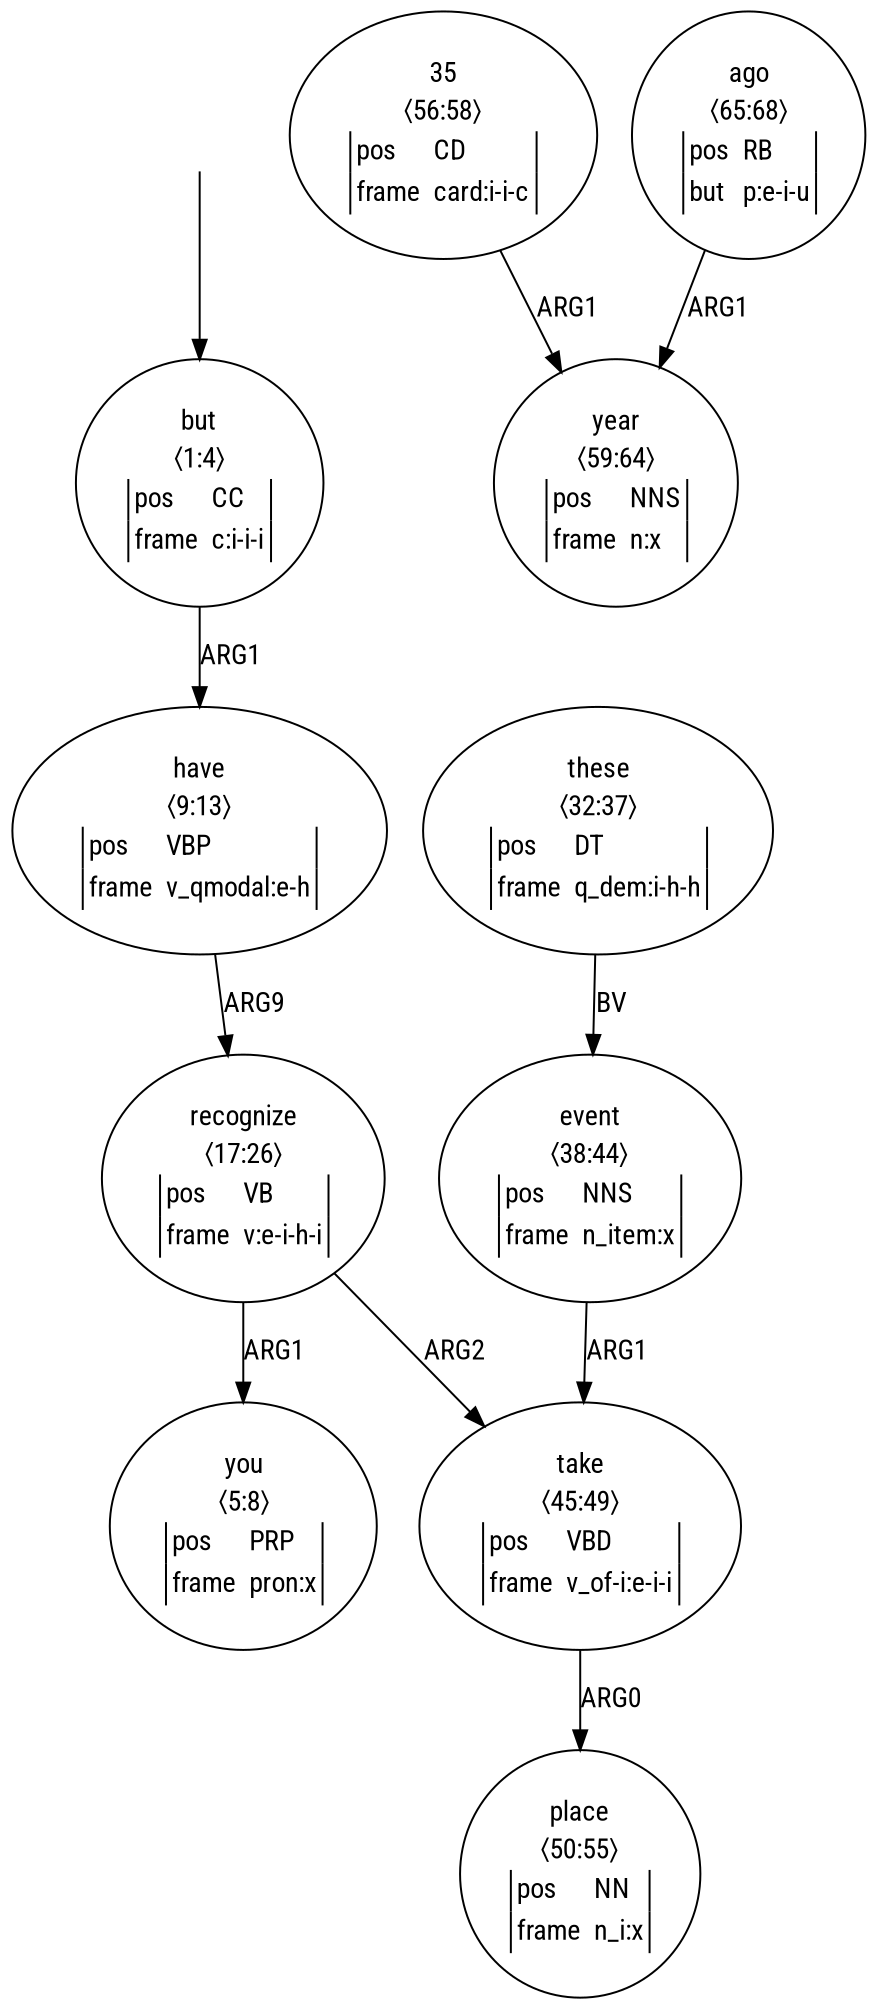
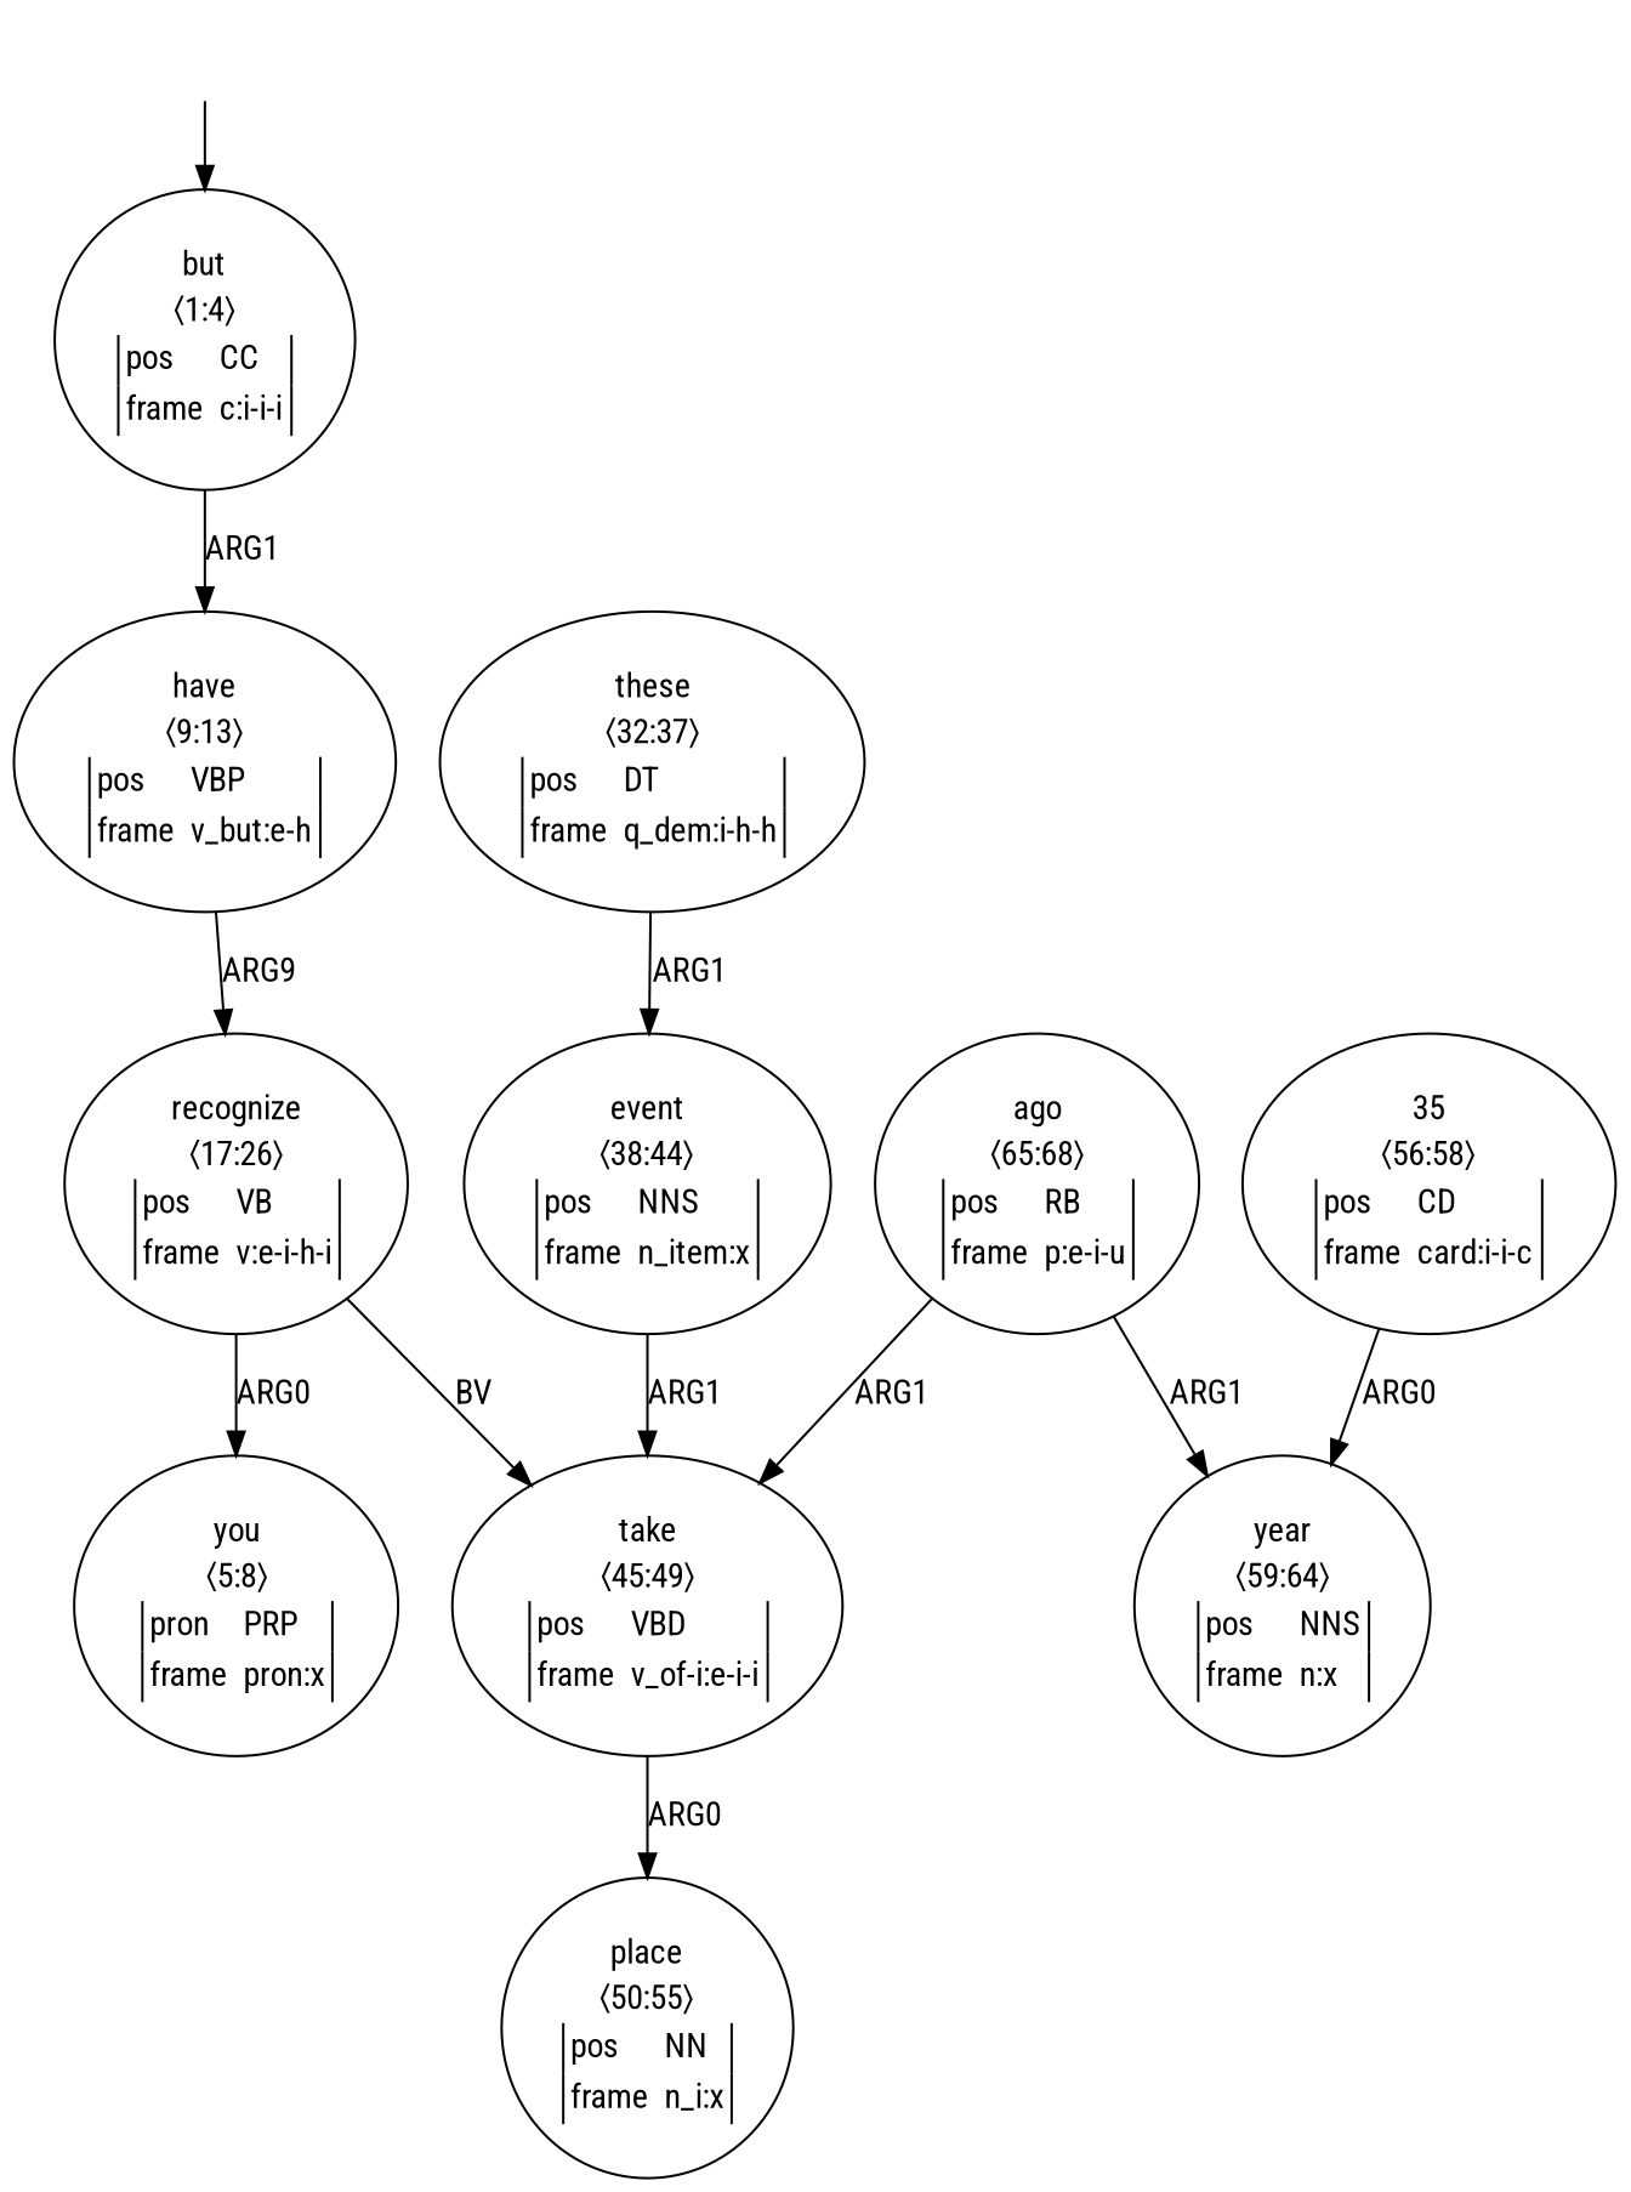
  digraph {
    fontname="Roboto Condensed"
    node [fontname="Roboto Condensed"]
    edge [fontname="Roboto Condensed"]
    top [style=invis]
    n2 [label=<<table align="center" border="0" cellspacing="0"><tr><td colspan="2">but</td></tr><tr><td colspan="2">〈1:4〉</td></tr><tr><td sides="l" border="1" align="left">pos</td><td sides="r" border="1" align="left">CC</td></tr><tr><td sides="l" border="1" align="left">frame</td><td sides="r" border="1" align="left">c:i-i-i</td></tr></table>>]
-   n3 [label=<<table align="center" border="0" cellspacing="0"><tr><td colspan="2">have</td></tr><tr><td colspan="2">〈9:13〉</td></tr><tr><td sides="l" border="1" align="left">pos</td><td sides="r" border="1" align="left">VBP</td></tr><tr><td sides="l" border="1" align="left">frame</td><td sides="r" border="1" align="left">v_qmodal:e-h</td></tr></table>>]
+   n3 [label=<<table align="center" border="0" cellspacing="0"><tr><td colspan="2">have</td></tr><tr><td colspan="2">〈9:13〉</td></tr><tr><td sides="l" border="1" align="left">pos</td><td sides="r" border="1" align="left">VBP</td></tr><tr><td sides="l" border="1" align="left">frame</td><td sides="r" border="1" align="left">v_but:e-h</td></tr></table>>]
    n4 [label=<<table align="center" border="0" cellspacing="0"><tr><td colspan="2">recognize</td></tr><tr><td colspan="2">〈17:26〉</td></tr><tr><td sides="l" border="1" align="left">pos</td><td sides="r" border="1" align="left">VB</td></tr><tr><td sides="l" border="1" align="left">frame</td><td sides="r" border="1" align="left">v:e-i-h-i</td></tr></table>>]
-   n5 [label=<<table align="center" border="0" cellspacing="0"><tr><td colspan="2">you</td></tr><tr><td colspan="2">〈5:8〉</td></tr><tr><td sides="l" border="1" align="left">pos</td><td sides="r" border="1" align="left">PRP</td></tr><tr><td sides="l" border="1" align="left">frame</td><td sides="r" border="1" align="left">pron:x</td></tr></table>>]
+   n5 [label=<<table align="center" border="0" cellspacing="0"><tr><td colspan="2">you</td></tr><tr><td colspan="2">〈5:8〉</td></tr><tr><td sides="l" border="1" align="left">pron</td><td sides="r" border="1" align="left">PRP</td></tr><tr><td sides="l" border="1" align="left">frame</td><td sides="r" border="1" align="left">pron:x</td></tr></table>>]
    n6 [label=<<table align="center" border="0" cellspacing="0"><tr><td colspan="2">take</td></tr><tr><td colspan="2">〈45:49〉</td></tr><tr><td sides="l" border="1" align="left">pos</td><td sides="r" border="1" align="left">VBD</td></tr><tr><td sides="l" border="1" align="left">frame</td><td sides="r" border="1" align="left">v_of-i:e-i-i</td></tr></table>>]
    n7 [label=<<table align="center" border="0" cellspacing="0"><tr><td colspan="2">place</td></tr><tr><td colspan="2">〈50:55〉</td></tr><tr><td sides="l" border="1" align="left">pos</td><td sides="r" border="1" align="left">NN</td></tr><tr><td sides="l" border="1" align="left">frame</td><td sides="r" border="1" align="left">n_i:x</td></tr></table>>]
    n8 [label=<<table align="center" border="0" cellspacing="0"><tr><td colspan="2">these</td></tr><tr><td colspan="2">〈32:37〉</td></tr><tr><td sides="l" border="1" align="left">pos</td><td sides="r" border="1" align="left">DT</td></tr><tr><td sides="l" border="1" align="left">frame</td><td sides="r" border="1" align="left">q_dem:i-h-h</td></tr></table>>]
    n9 [label=<<table align="center" border="0" cellspacing="0"><tr><td colspan="2">event</td></tr><tr><td colspan="2">〈38:44〉</td></tr><tr><td sides="l" border="1" align="left">pos</td><td sides="r" border="1" align="left">NNS</td></tr><tr><td sides="l" border="1" align="left">frame</td><td sides="r" border="1" align="left">n_item:x</td></tr></table>>]
    n10 [label=<<table align="center" border="0" cellspacing="0"><tr><td colspan="2">35</td></tr><tr><td colspan="2">〈56:58〉</td></tr><tr><td sides="l" border="1" align="left">pos</td><td sides="r" border="1" align="left">CD</td></tr><tr><td sides="l" border="1" align="left">frame</td><td sides="r" border="1" align="left">card:i-i-c</td></tr></table>>]
    n11 [label=<<table align="center" border="0" cellspacing="0"><tr><td colspan="2">year</td></tr><tr><td colspan="2">〈59:64〉</td></tr><tr><td sides="l" border="1" align="left">pos</td><td sides="r" border="1" align="left">NNS</td></tr><tr><td sides="l" border="1" align="left">frame</td><td sides="r" border="1" align="left">n:x</td></tr></table>>]
-   n12 [label=<<table align="center" border="0" cellspacing="0"><tr><td colspan="2">ago</td></tr><tr><td colspan="2">〈65:68〉</td></tr><tr><td sides="l" border="1" align="left">pos</td><td sides="r" border="1" align="left">RB</td></tr><tr><td sides="l" border="1" align="left">but</td><td sides="r" border="1" align="left">p:e-i-u</td></tr></table>>]
+   n12 [label=<<table align="center" border="0" cellspacing="0"><tr><td colspan="2">ago</td></tr><tr><td colspan="2">〈65:68〉</td></tr><tr><td sides="l" border="1" align="left">pos</td><td sides="r" border="1" align="left">RB</td></tr><tr><td sides="l" border="1" align="left">frame</td><td sides="r" border="1" align="left">p:e-i-u</td></tr></table>>]
    top -> n2
    n2 -> n3 [label=ARG1]
    n3 -> n4 [label=ARG9]
-   n4 -> n5 [label=ARG1]
-   n4 -> n6 [label=ARG2]
+   n4 -> n5 [label=ARG0]
+   n4 -> n6 [label=BV]
    n6 -> n7 [label=ARG0]
-   n8 -> n9 [label=BV]
+   n8 -> n9 [label=ARG1]
    n9 -> n6 [label=ARG1]
-   n10 -> n11 [label=ARG1]
+   n10 -> n11 [label=ARG0]
+   n12 -> n6 [label=ARG1]
    n12 -> n11 [label=ARG1]
  }
